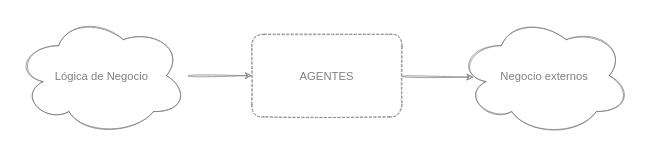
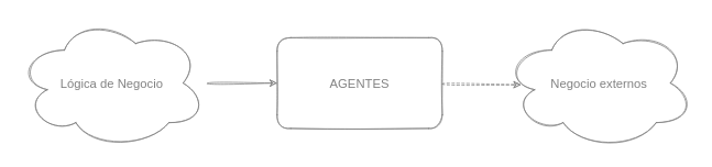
  <mxCell id="0" />
  <mxCell id="1" parent="0" />
  <mxCell id="2" style="edgeStyle=none;html=1;sketch=1;curved=1;labelBackgroundColor=#808080;strokeColor=#808080;" parent="1" source="3" target="5" edge="1"><mxGeometry relative="1" as="geometry" /></mxCell>
  <mxCell id="3" value="&lt;font style=&quot;font-size: 15px;&quot;&gt;Lógica de Negocio&lt;/font&gt;" style="ellipse;shape=cloud;whiteSpace=wrap;html=1;sketch=1;rounded=1;fillColor=none;fontSize=15;labelBackgroundColor=none;fontColor=#808080;strokeColor=#808080;" parent="1" vertex="1"><mxGeometry x="20" y="20" width="230" height="160" as="geometry" /></mxCell>
- <mxCell id="4" style="edgeStyle=none;html=1;entryX=0.087;entryY=0.513;entryDx=0;entryDy=0;entryPerimeter=0;sketch=1;curved=1;labelBackgroundColor=#808080;strokeColor=#808080;" parent="1" source="5" target="6" edge="1"><mxGeometry relative="1" as="geometry" /></mxCell>
- <mxCell id="5" value="&lt;font style=&quot;font-size: 15px&quot; color=&quot;#808080&quot;&gt;AGENTES&lt;/font&gt;" style="rounded=1;whiteSpace=wrap;html=1;sketch=1;fillColor=none;fontSize=11;labelBackgroundColor=none;strokeColor=#808080;dashed=1;" parent="1" vertex="1"><mxGeometry x="335" y="45" width="200" height="110" as="geometry" /></mxCell>
+ <mxCell id="4" style="edgeStyle=none;html=1;entryX=0.087;entryY=0.513;entryDx=0;entryDy=0;entryPerimeter=0;sketch=1;curved=1;labelBackgroundColor=#808080;strokeColor=#808080;dashed=1;" parent="1" source="5" target="6" edge="1"><mxGeometry relative="1" as="geometry" /></mxCell>
+ <mxCell id="5" value="&lt;font style=&quot;font-size: 15px&quot; color=&quot;#808080&quot;&gt;AGENTES&lt;/font&gt;" style="rounded=1;whiteSpace=wrap;html=1;sketch=1;fillColor=none;fontSize=11;labelBackgroundColor=none;strokeColor=#808080;" parent="1" vertex="1"><mxGeometry x="335" y="45" width="200" height="110" as="geometry" /></mxCell>
  <mxCell id="6" value="&lt;font style=&quot;font-size: 15px&quot; color=&quot;#808080&quot;&gt;Negocio externos&lt;/font&gt;" style="ellipse;shape=cloud;whiteSpace=wrap;html=1;sketch=1;rounded=1;fillColor=none;labelBackgroundColor=none;strokeColor=#808080;" parent="1" vertex="1"><mxGeometry x="610" y="20" width="230" height="160" as="geometry" /></mxCell>
